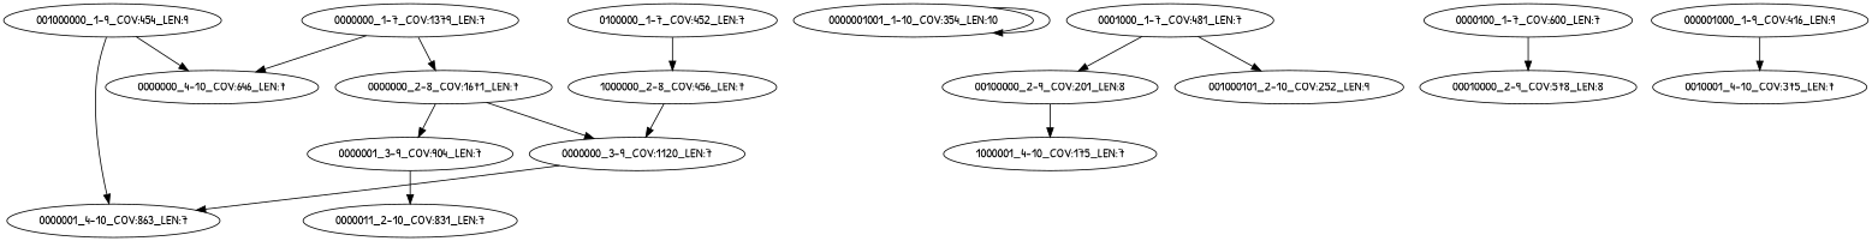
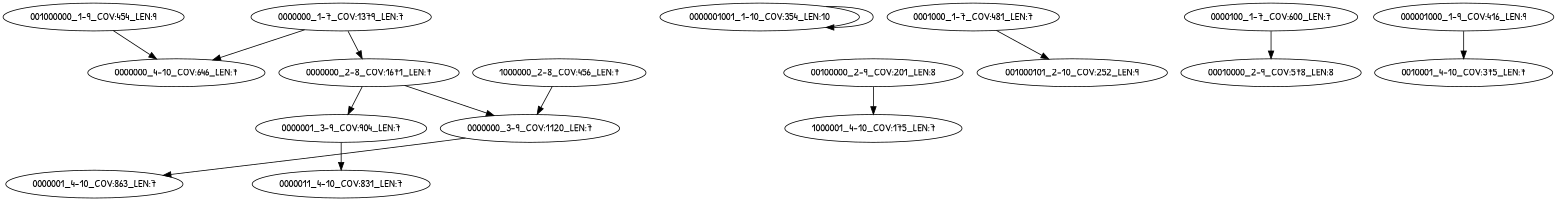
  digraph {
    fontname="Patrick Hand"
    node [fontname="Patrick Hand"]
    edge [fontname="Patrick Hand"]
    "0000000_1-7_COV:1379_LEN:7"
    "0000000_2-8_COV:1671_LEN:7"
    "0000000_4-10_COV:646_LEN:7"
    "0000000_3-9_COV:1120_LEN:7"
    "0000001_3-9_COV:904_LEN:7"
    "0000001_4-10_COV:863_LEN:7"
-   "0000011_4-10_COV:831_LEN:7" [label="0000011_2-10_COV:831_LEN:7"]
+   "0000011_4-10_COV:831_LEN:7"
    "0000001001_1-10_COV:354_LEN:10"
    "0001000_1-7_COV:481_LEN:7"
    "00100000_2-9_COV:201_LEN:8"
    "001000101_2-10_COV:252_LEN:9"
    "1000001_4-10_COV:175_LEN:7"
    "0000100_1-7_COV:600_LEN:7"
    "00010000_2-9_COV:578_LEN:8"
    "000001000_1-9_COV:416_LEN:9"
    "0010001_4-10_COV:375_LEN:7"
    "001000000_1-9_COV:454_LEN:9"
    "1000000_2-8_COV:456_LEN:7"
-   "0100000_1-7_COV:452_LEN:7"
    "0000000_1-7_COV:1379_LEN:7" -> "0000000_2-8_COV:1671_LEN:7"
    "0000000_1-7_COV:1379_LEN:7" -> "0000000_4-10_COV:646_LEN:7"
    "0000000_2-8_COV:1671_LEN:7" -> "0000000_3-9_COV:1120_LEN:7"
    "0000000_2-8_COV:1671_LEN:7" -> "0000001_3-9_COV:904_LEN:7"
    "0000000_3-9_COV:1120_LEN:7" -> "0000001_4-10_COV:863_LEN:7"
    "0000001_3-9_COV:904_LEN:7" -> "0000011_4-10_COV:831_LEN:7"
    "0000001001_1-10_COV:354_LEN:10" -> "0000001001_1-10_COV:354_LEN:10"
-   "0001000_1-7_COV:481_LEN:7" -> "00100000_2-9_COV:201_LEN:8"
    "0001000_1-7_COV:481_LEN:7" -> "001000101_2-10_COV:252_LEN:9"
    "00100000_2-9_COV:201_LEN:8" -> "1000001_4-10_COV:175_LEN:7"
    "0000100_1-7_COV:600_LEN:7" -> "00010000_2-9_COV:578_LEN:8"
    "000001000_1-9_COV:416_LEN:9" -> "0010001_4-10_COV:375_LEN:7"
    "001000000_1-9_COV:454_LEN:9" -> "0000000_4-10_COV:646_LEN:7"
-   "001000000_1-9_COV:454_LEN:9" -> "0000001_4-10_COV:863_LEN:7"
    "1000000_2-8_COV:456_LEN:7" -> "0000000_3-9_COV:1120_LEN:7"
-   "0100000_1-7_COV:452_LEN:7" -> "1000000_2-8_COV:456_LEN:7"
  }
